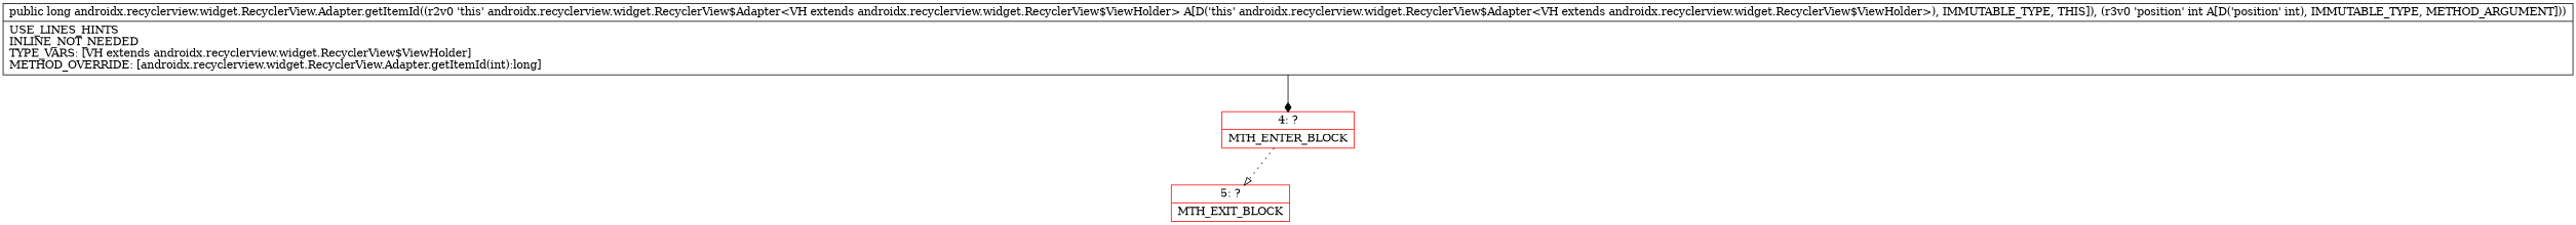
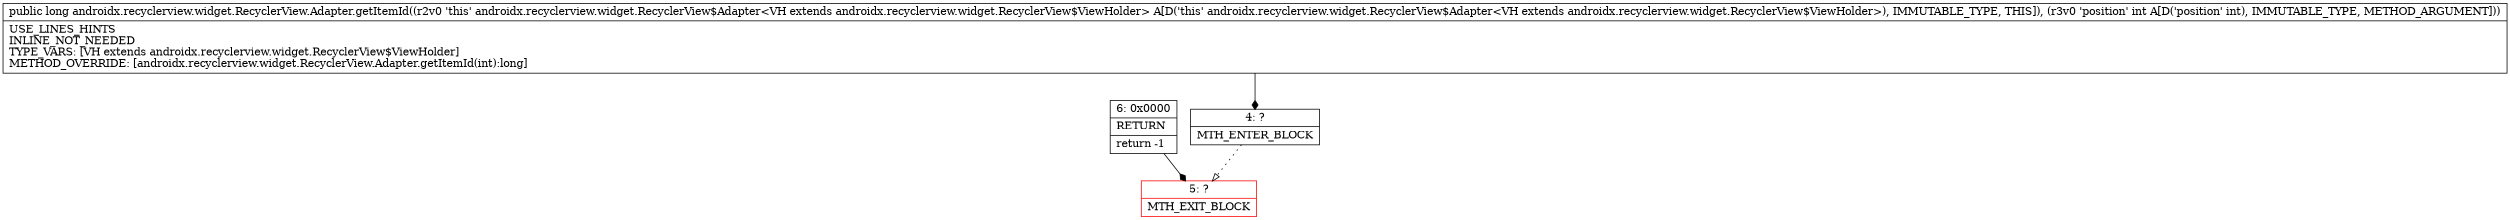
  digraph {
    node [color=red shape=record]
    edge [arrowhead=diamond style=solid]
-   n1 [label="{4\:\ ?|MTH_ENTER_BLOCK\l}"]
+   n1 [color=black label="{4\:\ ?|MTH_ENTER_BLOCK\l}"]
    n2 [label="{5\:\ ?|MTH_EXIT_BLOCK\l}"]
+   n3 [color=black label="{6\:\ 0x0000|RETURN\l|return \-1\l}"]
    n4 [color=black label="{public long androidx.recyclerview.widget.RecyclerView.Adapter.getItemId((r2v0 'this' androidx.recyclerview.widget.RecyclerView$Adapter\<VH extends androidx.recyclerview.widget.RecyclerView$ViewHolder\> A[D('this' androidx.recyclerview.widget.RecyclerView$Adapter\<VH extends androidx.recyclerview.widget.RecyclerView$ViewHolder\>), IMMUTABLE_TYPE, THIS]), (r3v0 'position' int A[D('position' int), IMMUTABLE_TYPE, METHOD_ARGUMENT]))  | USE_LINES_HINTS\lINLINE_NOT_NEEDED\lTYPE_VARS: [VH extends androidx.recyclerview.widget.RecyclerView$ViewHolder]\lMETHOD_OVERRIDE: [androidx.recyclerview.widget.RecyclerView.Adapter.getItemId(int):long]\l}"]
    n1 -> n2 [arrowhead=onormal style=dotted]
+   n3 -> n2
    n4 -> n1
  }
